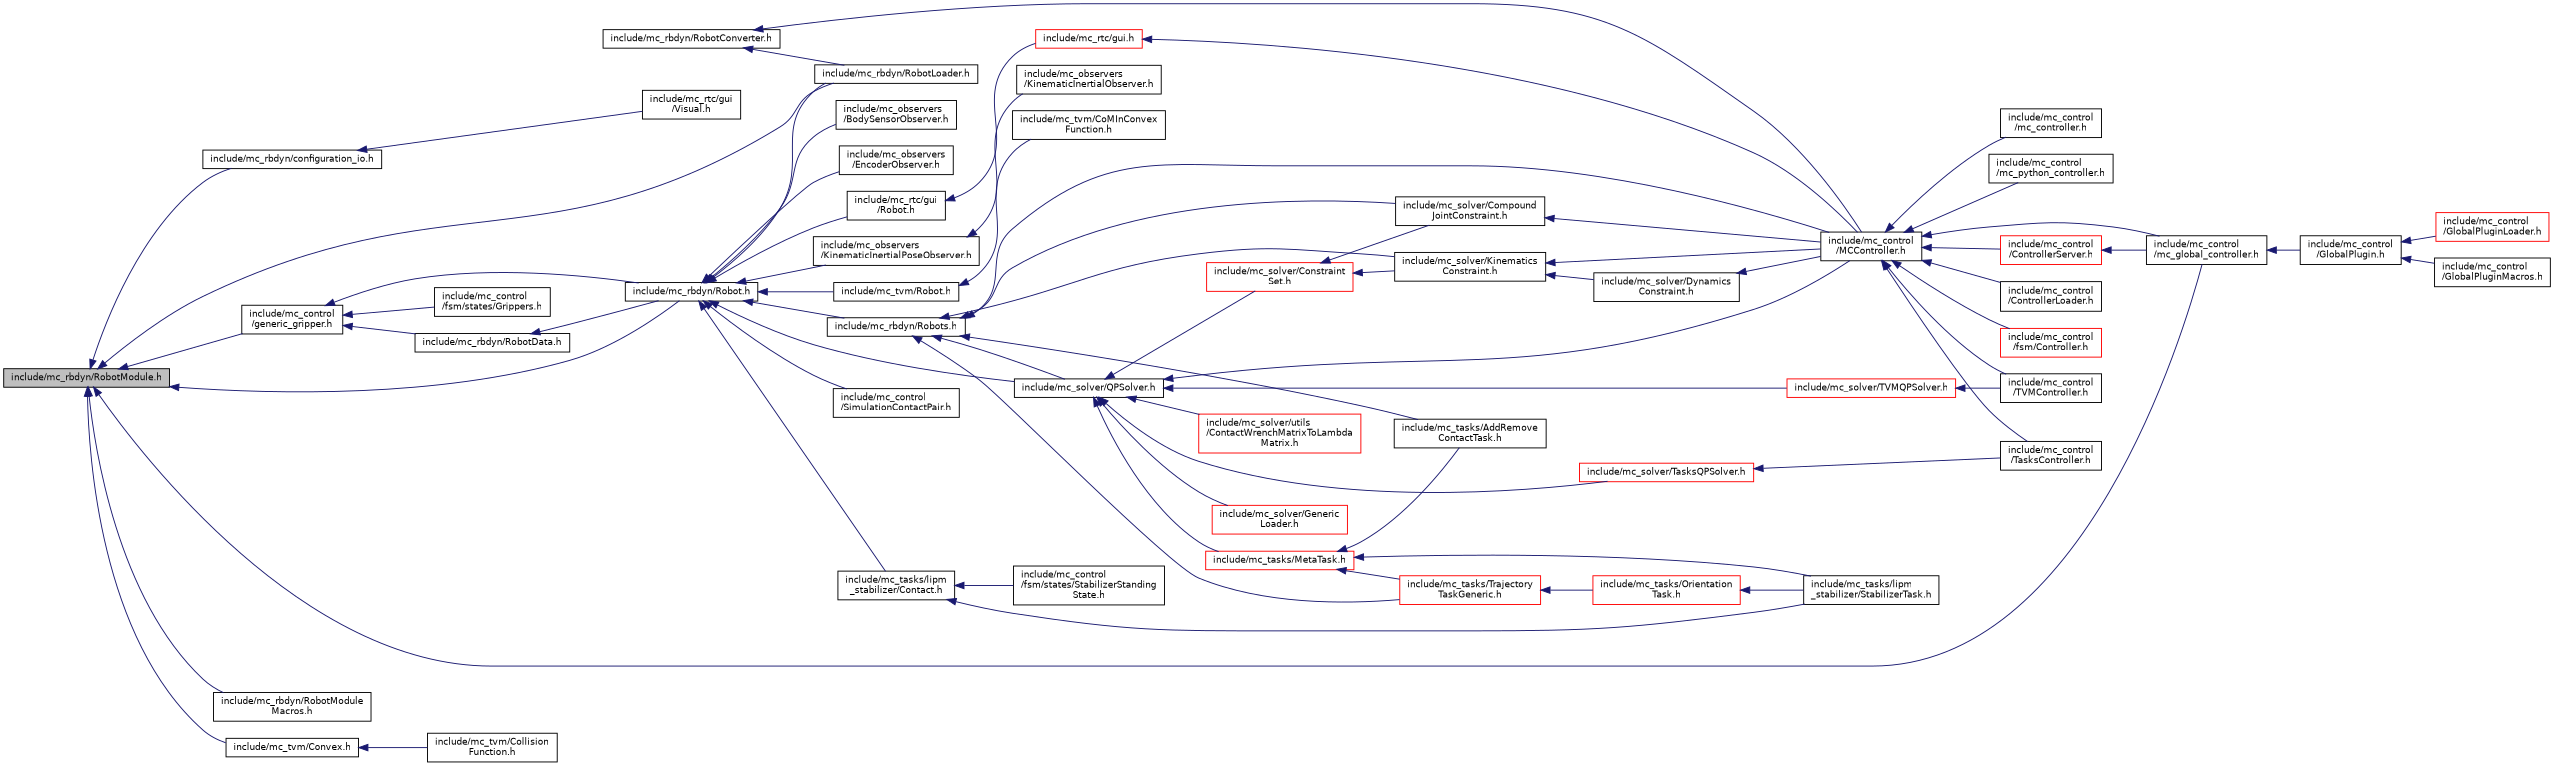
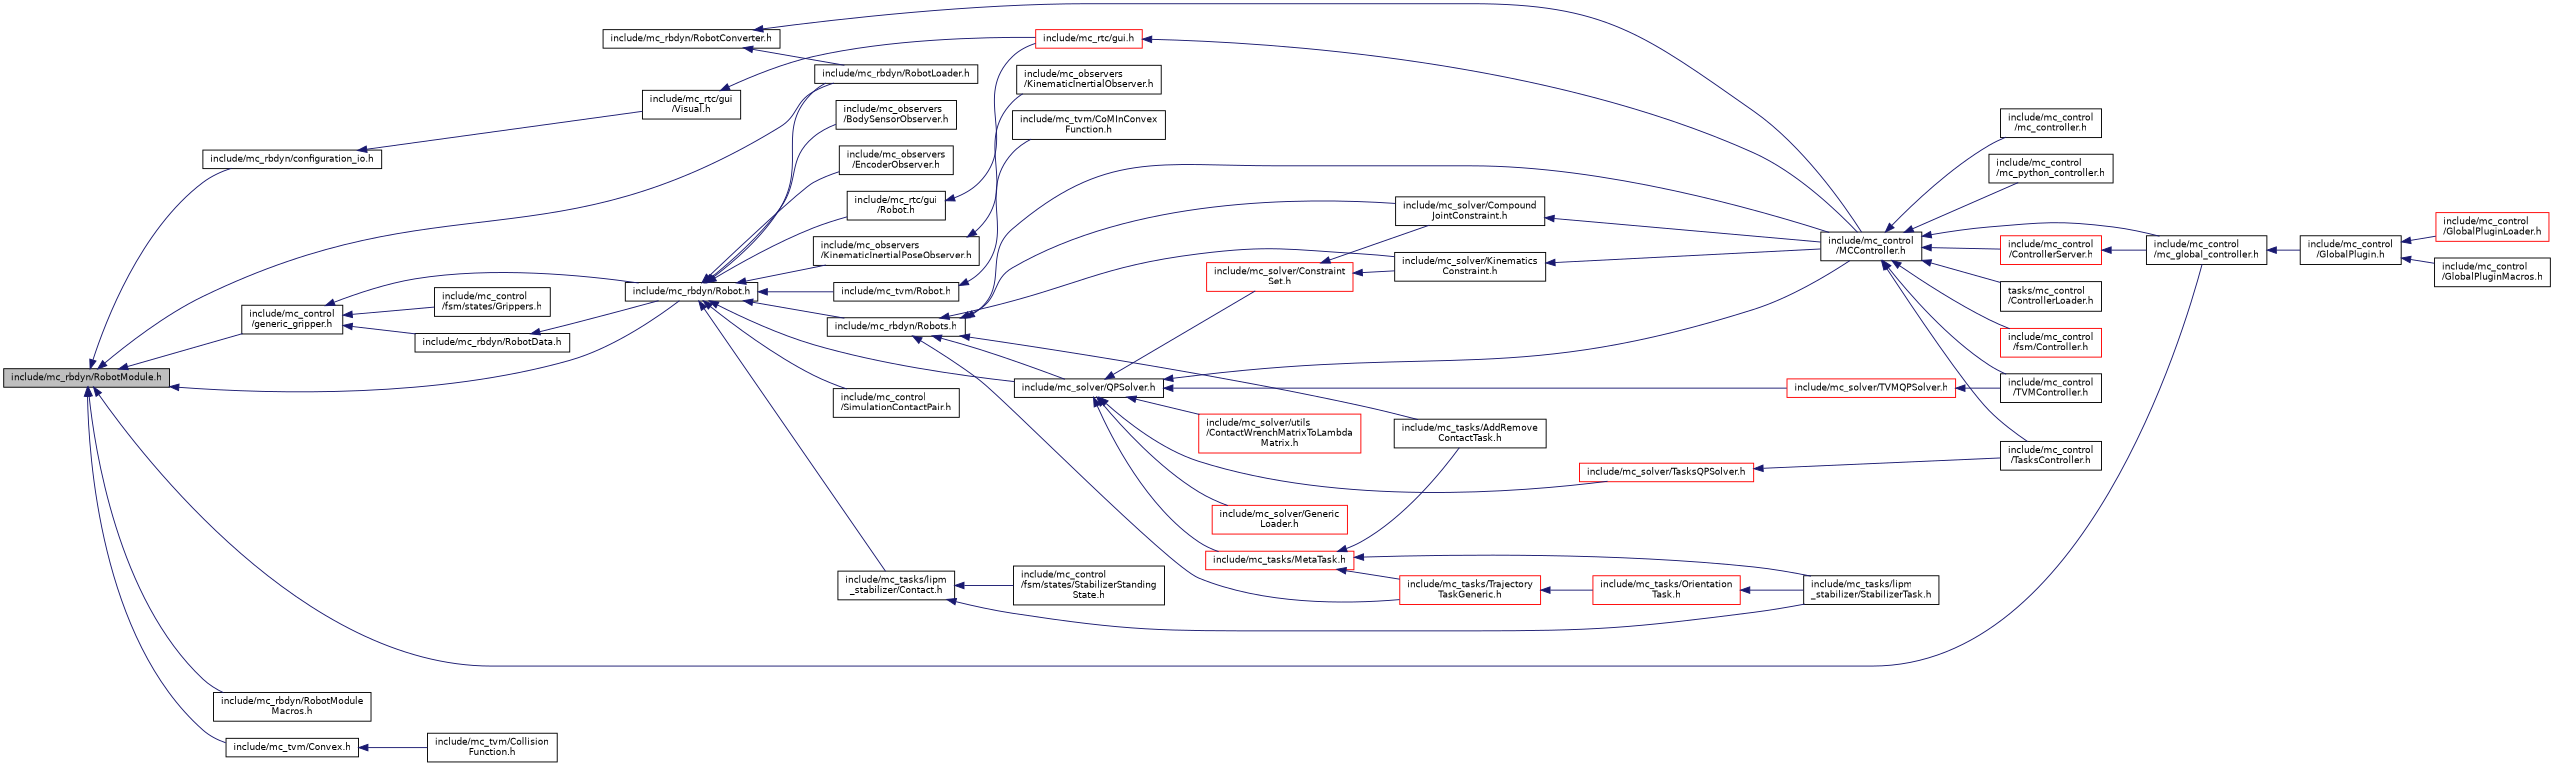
  digraph {
    rankdir=LR
    node [color=black fillcolor=white fontname=Helvetica fontsize=10 shape=record style=filled]
    edge [color=midnightblue dir=back fontname=Helvetica fontsize=10 labelfontname=Helvetica labelfontsize=10 style=solid]
    n1 [fillcolor=grey75 fontcolor=black height=0.2 label="include/mc_rbdyn/RobotModule.h" width=0.4]
    n2 [height=0.2 label="include/mc_control\l/generic_gripper.h" width=0.4]
    n3 [height=0.2 label="include/mc_rbdyn/Robot.h" width=0.4]
    n4 [height=0.2 label="include/mc_control\l/mc_global_controller.h" width=0.4]
    n5 [height=0.2 label="include/mc_rbdyn/RobotLoader.h" width=0.4]
    n6 [height=0.2 label="include/mc_rbdyn/configuration_io.h" width=0.4]
    n7 [height=0.2 label="include/mc_rbdyn/RobotModule\lMacros.h" width=0.4]
    n8 [height=0.2 label="include/mc_tvm/Convex.h" width=0.4]
    n9 [height=0.2 label="include/mc_rbdyn/RobotData.h" width=0.4]
    n10 [height=0.2 label="include/mc_control\l/fsm/states/Grippers.h" width=0.4]
    n11 [height=0.2 label="include/mc_rbdyn/Robots.h" width=0.4]
    n12 [height=0.2 label="include/mc_rtc/gui\l/Robot.h" width=0.4]
    n13 [height=0.2 label="include/mc_tasks/lipm\l_stabilizer/Contact.h" width=0.4]
    n14 [height=0.2 label="include/mc_control\l/SimulationContactPair.h" width=0.4]
    n15 [height=0.2 label="include/mc_observers\l/BodySensorObserver.h" width=0.4]
    n16 [height=0.2 label="include/mc_observers\l/EncoderObserver.h" width=0.4]
    n17 [height=0.2 label="include/mc_observers\l/KinematicInertialPoseObserver.h" width=0.4]
    n18 [height=0.2 label="include/mc_tvm/Robot.h" width=0.4]
    n19 [height=0.2 label="include/mc_solver/QPSolver.h" width=0.4]
    n20 [height=0.2 label="include/mc_control\l/GlobalPlugin.h" width=0.4]
    n21 [height=0.2 label="include/mc_rtc/gui\l/Visual.h" width=0.4]
    n22 [height=0.2 label="include/mc_tvm/Collision\lFunction.h" width=0.4]
    n23 [color=red height=0.2 label="include/mc_tasks/Trajectory\lTaskGeneric.h" width=0.4]
    n24 [height=0.2 label="include/mc_tasks/AddRemove\lContactTask.h" width=0.4]
    n25 [height=0.2 label="include/mc_solver/Compound\lJointConstraint.h" width=0.4]
    n26 [height=0.2 label="include/mc_control\l/MCController.h" width=0.4]
    n27 [height=0.2 label="include/mc_solver/Kinematics\lConstraint.h" width=0.4]
    n28 [height=0.2 label="include/mc_rbdyn/RobotConverter.h" width=0.4]
    n29 [color=red height=0.2 label="include/mc_rtc/gui.h" width=0.4]
    n30 [height=0.2 label="include/mc_tasks/lipm\l_stabilizer/StabilizerTask.h" width=0.4]
    n31 [height=0.2 label="include/mc_control\l/fsm/states/StabilizerStanding\lState.h" width=0.4]
    n32 [height=0.2 label="include/mc_observers\l/KinematicInertialObserver.h" width=0.4]
    n33 [height=0.2 label="include/mc_tvm/CoMInConvex\lFunction.h" width=0.4]
    n34 [color=red height=0.2 label="include/mc_tasks/MetaTask.h" width=0.4]
    n35 [color=red height=0.2 label="include/mc_solver/Constraint\lSet.h" width=0.4]
    n36 [color=red height=0.2 label="include/mc_solver/TVMQPSolver.h" width=0.4]
    n37 [color=red height=0.2 label="include/mc_solver/TasksQPSolver.h" width=0.4]
    n38 [color=red height=0.2 label="include/mc_solver/Generic\lLoader.h" width=0.4]
    n39 [color=red height=0.2 label="include/mc_solver/utils\l/ContactWrenchMatrixToLambda\lMatrix.h" width=0.4]
    n40 [color=red height=0.2 label="include/mc_tasks/Orientation\lTask.h" width=0.4]
    n41 [color=red height=0.2 label="include/mc_control\l/ControllerServer.h" width=0.4]
-   n42 [height=0.2 label="include/mc_control\l/ControllerLoader.h" width=0.4]
+   n42 [height=0.2 label="tasks/mc_control\l/ControllerLoader.h" width=0.4]
    n43 [color=red height=0.2 label="include/mc_control\l/fsm/Controller.h" width=0.4]
    n44 [height=0.2 label="include/mc_control\l/mc_controller.h" width=0.4]
    n45 [height=0.2 label="include/mc_control\l/mc_python_controller.h" width=0.4]
    n46 [height=0.2 label="include/mc_control\l/TasksController.h" width=0.4]
    n47 [height=0.2 label="include/mc_control\l/TVMController.h" width=0.4]
-   n48 [height=0.2 label="include/mc_solver/Dynamics\lConstraint.h" width=0.4]
    n49 [color=red height=0.2 label="include/mc_control\l/GlobalPluginLoader.h" width=0.4]
    n50 [height=0.2 label="include/mc_control\l/GlobalPluginMacros.h" width=0.4]
    n1 -> n2
    n1 -> n3
    n1 -> n4
    n1 -> n5
    n1 -> n6
    n1 -> n7
    n1 -> n8
    n2 -> n3
    n2 -> n9
    n2 -> n10
    n3 -> n5
    n3 -> n11
    n3 -> n12
    n3 -> n13
    n3 -> n14
    n3 -> n15
    n3 -> n16
    n3 -> n17
    n3 -> n18
    n3 -> n19
    n4 -> n20
    n6 -> n21
    n8 -> n22
    n9 -> n3
    n11 -> n19
    n11 -> n23
    n11 -> n24
    n11 -> n25
    n11 -> n26
    n11 -> n27
    n12 -> n29
    n13 -> n30
    n13 -> n31
    n17 -> n32
    n18 -> n33
    n19 -> n26
    n19 -> n34
    n19 -> n35
    n19 -> n36
    n19 -> n37
    n19 -> n38
    n19 -> n39
    n20 -> n49
    n20 -> n50
+   n21 -> n29
    n23 -> n40
    n25 -> n26
    n26 -> n4
    n26 -> n41
    n26 -> n42
    n26 -> n43
    n26 -> n44
    n26 -> n45
    n26 -> n46
    n26 -> n47
    n27 -> n26
-   n27 -> n48
    n28 -> n5
    n28 -> n26
    n29 -> n26
    n34 -> n23
    n34 -> n24
    n34 -> n30
    n35 -> n25
    n35 -> n27
    n36 -> n47
    n37 -> n46
    n40 -> n30
    n41 -> n4
-   n48 -> n26
  }
